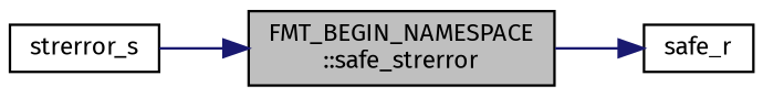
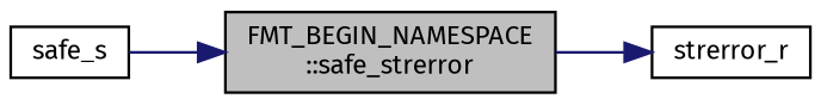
  digraph {
    fontname="Fira Sans"
    rankdir=LR
    node [color=black fillcolor=white fontname="Fira Sans" fontsize=10 shape=record style=filled]
    edge [color=midnightblue fontname="Fira Sans" fontsize=10 labelfontname=Helvetica labelfontsize=10 style=solid]
    n1 [fillcolor=grey75 fontcolor=black height=0.2 label="FMT_BEGIN_NAMESPACE\l::safe_strerror" width=0.4]
-   n2 [height=0.2 label=safe_r width=0.4]
-   n3 [height=0.2 label=strerror_s width=0.4]
+   n2 [height=0.2 label=strerror_r width=0.4]
+   n3 [height=0.2 label=safe_s width=0.4]
    n1 -> n2
    n3 -> n1
  }
